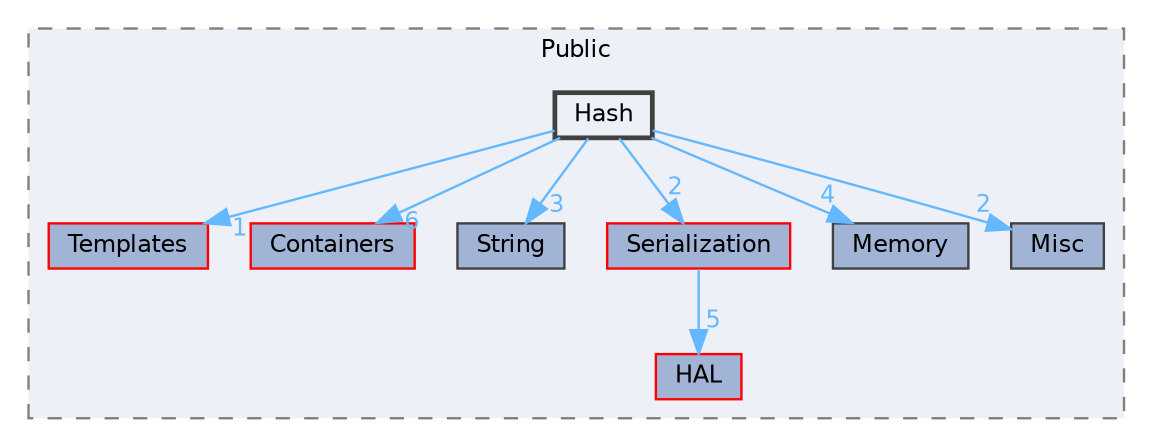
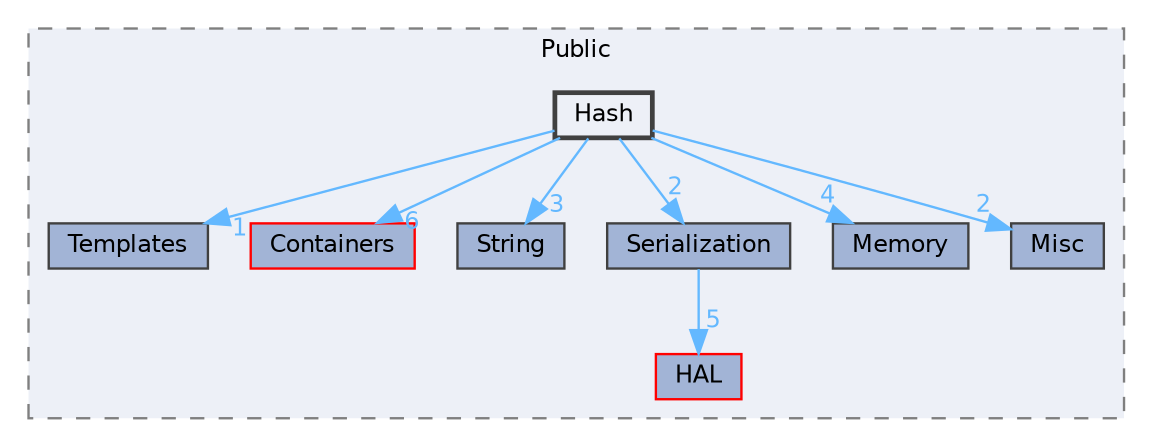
  digraph {
    compound=true
    fontname="DejaVu Sans"
    node [color=grey25 fillcolor="#a2b4d6" fontname="DejaVu Sans" fontsize=10 shape=box style=filled]
    edge [color=steelblue1 fontcolor=steelblue1 fontname="DejaVu Sans" fontsize=10 headlabel=2 labeldistance=1.5 labelfontname=Helvetica labelfontsize=10]
    n1 [color=red height=0.2 label=HAL width=0.4]
-   n2 [color=red height=0.2 label=Templates width=0.4]
+   n2 [height=0.2 label=Templates width=0.4]
    n3 [color=red height=0.2 label=Containers width=0.4]
    n4 [height=0.2 label=String width=0.4]
-   n5 [color=red height=0.2 label=Serialization width=0.4]
+   n5 [height=0.2 label=Serialization width=0.4]
    n6 [height=0.2 label=Memory width=0.4]
    n7 [height=0.2 label=Misc width=0.4]
    n8 [fillcolor="#edf0f7" height=0.2 label=Hash style="filled,bold" width=0.4]
    subgraph cluster_1 {
      bgcolor="#edf0f7"
      fontsize=10
      label=Public
      pencolor=grey50
      style="filled,dashed"
      n1
      n2
      n3
      n4
      n5
      n6
      n7
      n8
    }
    n5 -> n1 [headlabel=5]
    n8 -> n2 [headlabel=1]
    n8 -> n3 [headlabel=6]
    n8 -> n4 [headlabel=3]
    n8 -> n5
    n8 -> n6 [headlabel=4]
    n8 -> n7
  }
